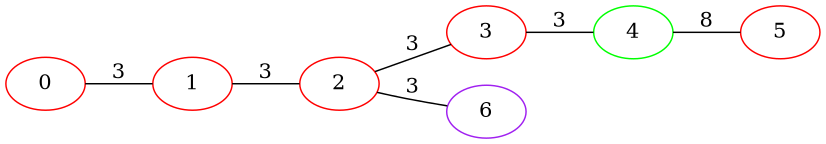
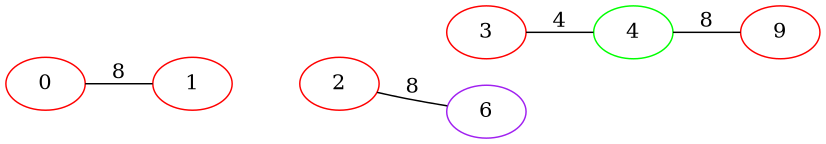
  graph {
    rankdir=LR
    node [color=red weight=1]
    0
    1
    2
    3
    6 [color=purple weight=4]
    4 [color=green weight=2]
-   5
-   0 -- 1 [label=3]
-   1 -- 2 [label=3]
-   2 -- 3 [label=3]
-   2 -- 6 [label=3]
-   3 -- 4 [label=3]
+   5 [label=9]
+   0 -- 1 [label=8]
+   2 -- 6 [label=8]
+   3 -- 4 [label=4]
    4 -- 5 [label=8]
  }
